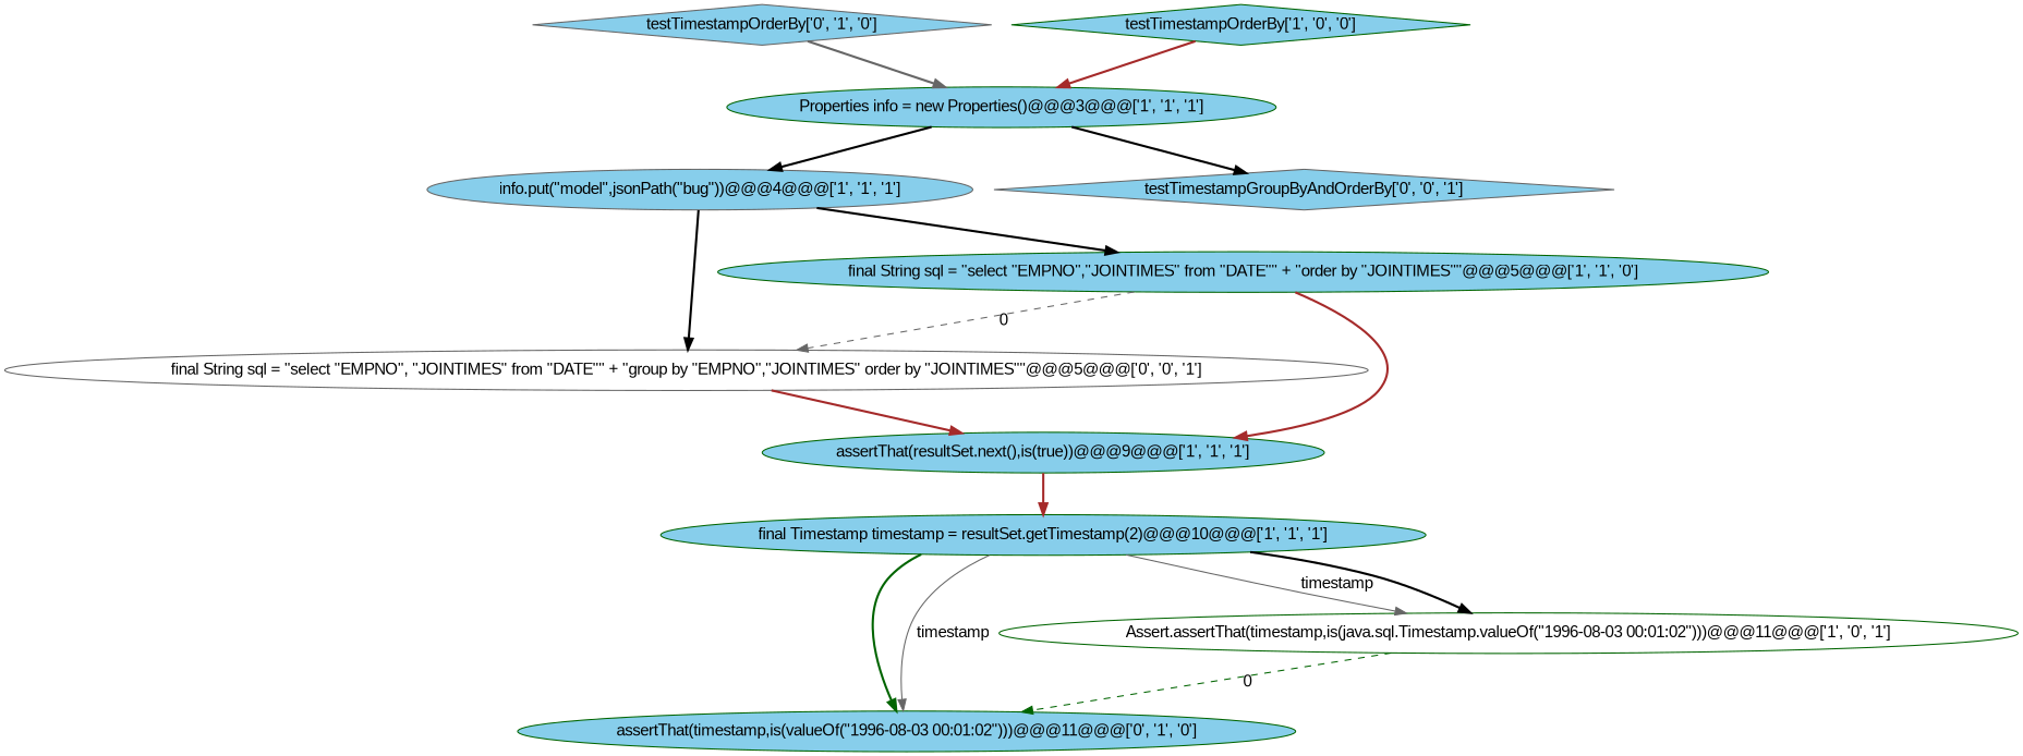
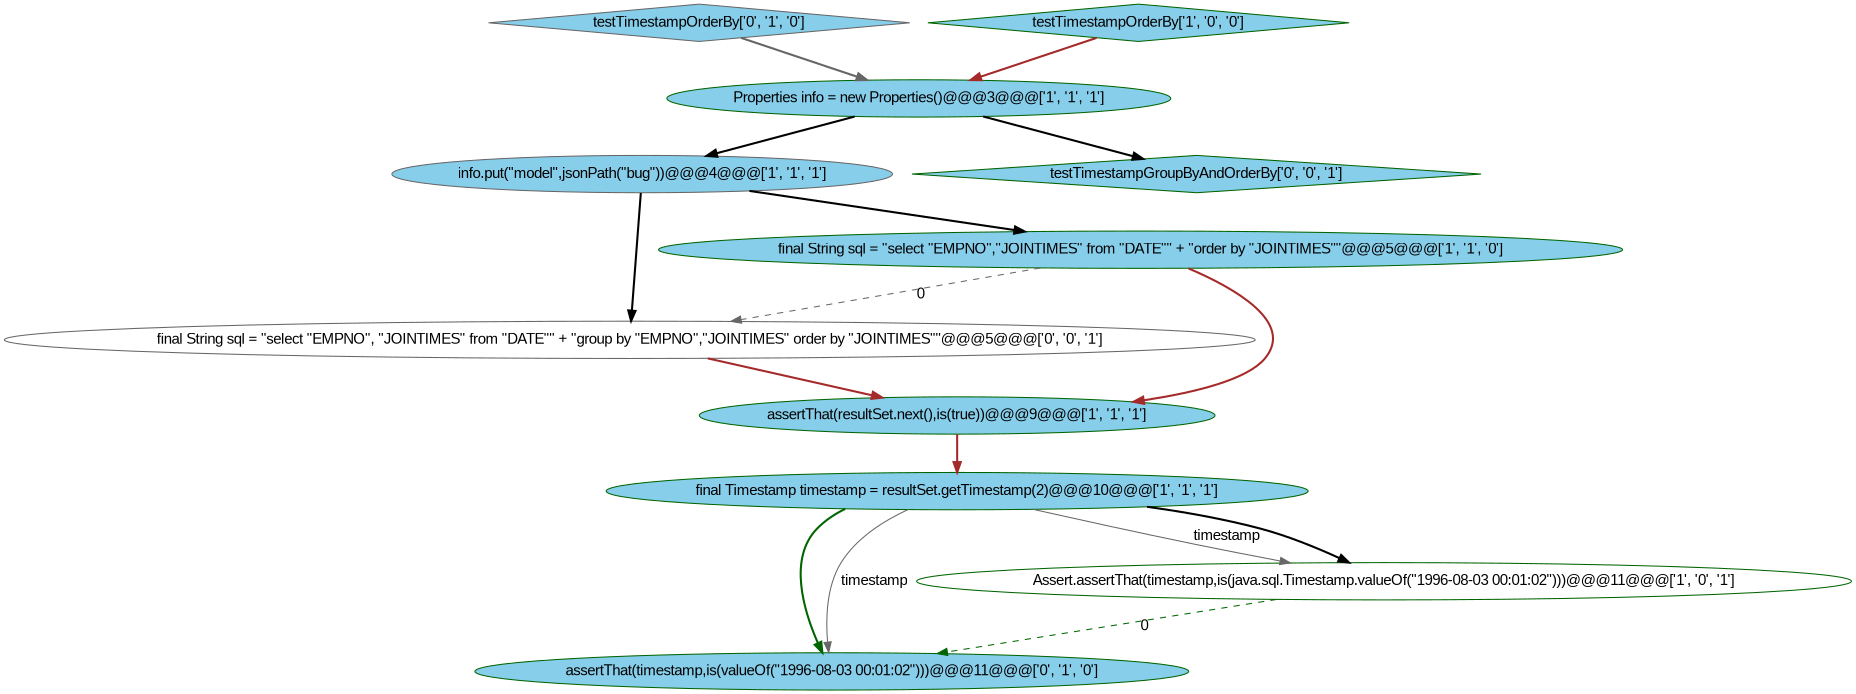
  digraph {
    fontname="Liberation Sans"
    node [color=darkgreen fillcolor=skyblue fontname="Liberation Sans" shape=ellipse style=filled]
    edge [color=black fontname="Liberation Sans" style=bold]
    n1 [color=gray40 fillcolor=white label="final String sql = \"select \"EMPNO\", \"JOINTIMES\" from \"DATE\"\" + \"group by \"EMPNO\",\"JOINTIMES\" order by \"JOINTIMES\"\"@@@5@@@['0', '0', '1']"]
    n2 [label="assertThat(resultSet.next(),is(true))@@@9@@@['1', '1', '1']"]
    n3 [label="final Timestamp timestamp = resultSet.getTimestamp(2)@@@10@@@['1', '1', '1']"]
    n4 [label="assertThat(timestamp,is(valueOf(\"1996-08-03 00:01:02\")))@@@11@@@['0', '1', '0']"]
    n5 [fillcolor=white label="Assert.assertThat(timestamp,is(java.sql.Timestamp.valueOf(\"1996-08-03 00:01:02\")))@@@11@@@['1', '0', '1']"]
    n6 [color=gray40 label="testTimestampOrderBy['0', '1', '0']" shape=diamond]
    n7 [label="Properties info = new Properties()@@@3@@@['1', '1', '1']"]
    n8 [color=gray40 label="info.put(\"model\",jsonPath(\"bug\"))@@@4@@@['1', '1', '1']"]
-   n9 [color=gray40 label="testTimestampGroupByAndOrderBy['0', '0', '1']" shape=diamond]
+   n9 [label="testTimestampGroupByAndOrderBy['0', '0', '1']" shape=diamond]
    n10 [label="testTimestampOrderBy['1', '0', '0']" shape=diamond]
    n11 [label="final String sql = \"select \"EMPNO\",\"JOINTIMES\" from \"DATE\"\" + \"order by \"JOINTIMES\"\"@@@5@@@['1', '1', '0']"]
    n1 -> n2 [color=brown]
    n2 -> n3 [color=brown]
    n3 -> n4 [color=darkgreen]
    n3 -> n4 [color=gray40 label=timestamp style=solid]
    n3 -> n5 [color=gray40 label=timestamp style=solid]
    n3 -> n5
    n5 -> n4 [color=darkgreen label=0 style=dashed]
    n6 -> n7 [color=gray40]
    n7 -> n8
    n7 -> n9
    n8 -> n1
    n8 -> n11
    n10 -> n7 [color=brown]
    n11 -> n1 [color=gray40 label=0 style=dashed]
    n11 -> n2 [color=brown]
  }
